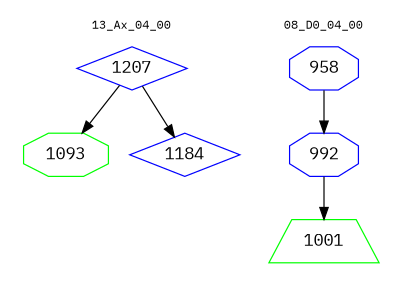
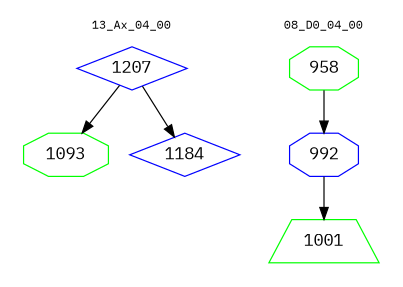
  digraph {
    fontname="IBM Plex Mono"
    node [color=blue fontname="IBM Plex Mono" shape=octagon]
    edge [color=black fontname="IBM Plex Mono"]
    n1 [label=1207 shape=diamond]
    n2 [color=green label=1093]
    n3 [label=1184 shape=diamond]
    n4 [label=992]
-   n5 [label=958]
+   n5 [color=green label=958]
    n6 [color=green label=1001 shape=trapezium]
    subgraph cluster_1 {
      color=white
      fontsize=10
      label="13_Ax_04_00"
      n1
      n2
      n3
    }
    subgraph cluster_2 {
      color=white
      fontsize=10
      label="08_D0_04_00"
      n4
      n5
      n6
    }
    n1 -> n2
    n1 -> n3
    n4 -> n6
    n5 -> n4
  }
